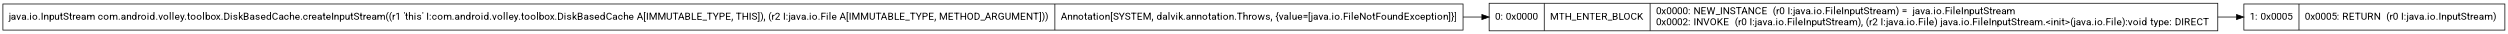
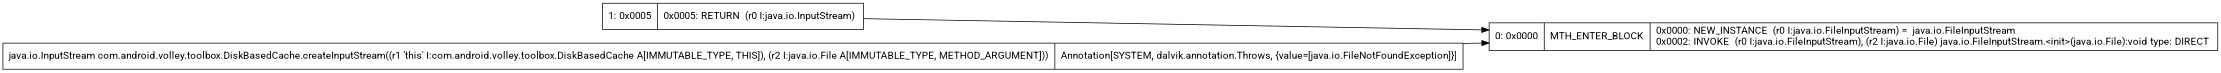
  digraph {
    rankdir=LR
    fontname=Roboto
    node [shape=record fontname=Roboto]
    edge [fontname=Roboto]
    n1 [label="{0\:\ 0x0000|MTH_ENTER_BLOCK\l|0x0000: NEW_INSTANCE  (r0 I:java.io.FileInputStream) =  java.io.FileInputStream \l0x0002: INVOKE  (r0 I:java.io.FileInputStream), (r2 I:java.io.File) java.io.FileInputStream.\<init\>(java.io.File):void type: DIRECT \l}"]
    n2 [label="{1\:\ 0x0005|0x0005: RETURN  (r0 I:java.io.InputStream) \l}"]
    n3 [label="{java.io.InputStream com.android.volley.toolbox.DiskBasedCache.createInputStream((r1 'this' I:com.android.volley.toolbox.DiskBasedCache A[IMMUTABLE_TYPE, THIS]), (r2 I:java.io.File A[IMMUTABLE_TYPE, METHOD_ARGUMENT]))  | Annotation[SYSTEM, dalvik.annotation.Throws, \{value=[java.io.FileNotFoundException]\}]\l}"]
-   n1 -> n2
+   n2 -> n1
    n3 -> n1
  }
